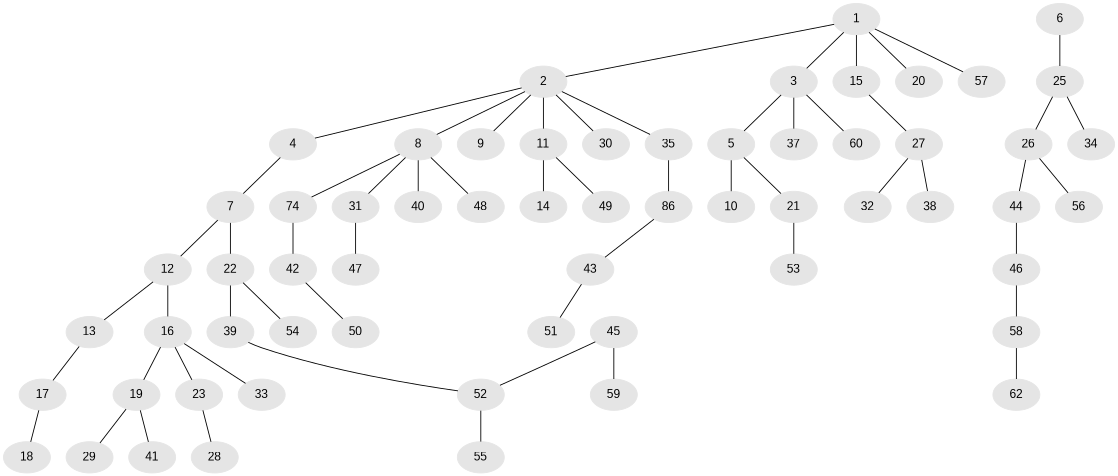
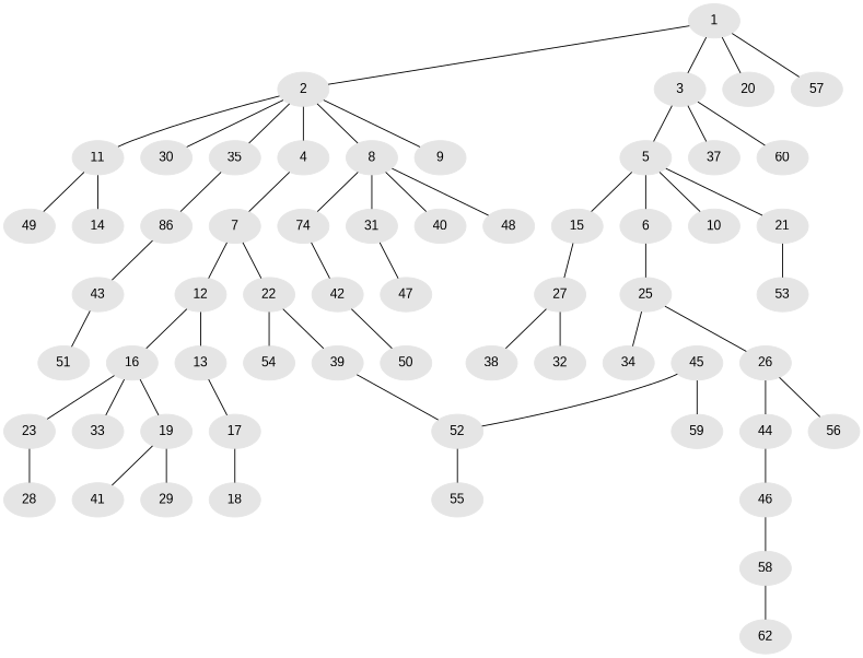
  graph {
    fontname="Liberation Sans"
    node [color=gray90 fontname="Liberation Sans" style=filled]
    edge [fontname="Liberation Sans"]
    1
    2
    3
    15
    20
    57
    4
    8
    9
    11
    30
    35
    5
    37
    60
    27
    7
    n18 [label=74]
    31
    40
    48
    14
    49
    n24 [label=86]
    6
    10
    21
    12
    22
    25
    53
    26
    34
    13
    16
    39
    54
    42
    47
    17
    19
    23
    33
    18
    32
    38
    29
    41
    28
    52
    50
    44
    56
    46
    43
    51
    45
    59
    58
    55
    62
    1 -- 2
    1 -- 3
-   1 -- 15
+   5 -- 15
    1 -- 20
    1 -- 57
    2 -- 4
    2 -- 8
    2 -- 9
    2 -- 11
    2 -- 30
    2 -- 35
    3 -- 5
    3 -- 37
    3 -- 60
    15 -- 27
    4 -- 7
    8 -- n18
    8 -- 31
    8 -- 40
    8 -- 48
    11 -- 14
    11 -- 49
    35 -- n24
+   5 -- 6
    5 -- 10
    5 -- 21
    27 -- 32
    27 -- 38
    7 -- 12
    7 -- 22
    n18 -- 42
    31 -- 47
    n24 -- 43
    6 -- 25
    21 -- 53
    12 -- 13
    12 -- 16
    22 -- 39
    22 -- 54
    25 -- 26
    25 -- 34
    26 -- 44
    26 -- 56
    13 -- 17
    16 -- 19
    16 -- 23
    16 -- 33
    39 -- 52
    42 -- 50
    17 -- 18
    19 -- 29
    19 -- 41
    23 -- 28
    52 -- 55
    44 -- 46
    46 -- 58
    43 -- 51
    45 -- 52
    45 -- 59
    58 -- 62
  }
